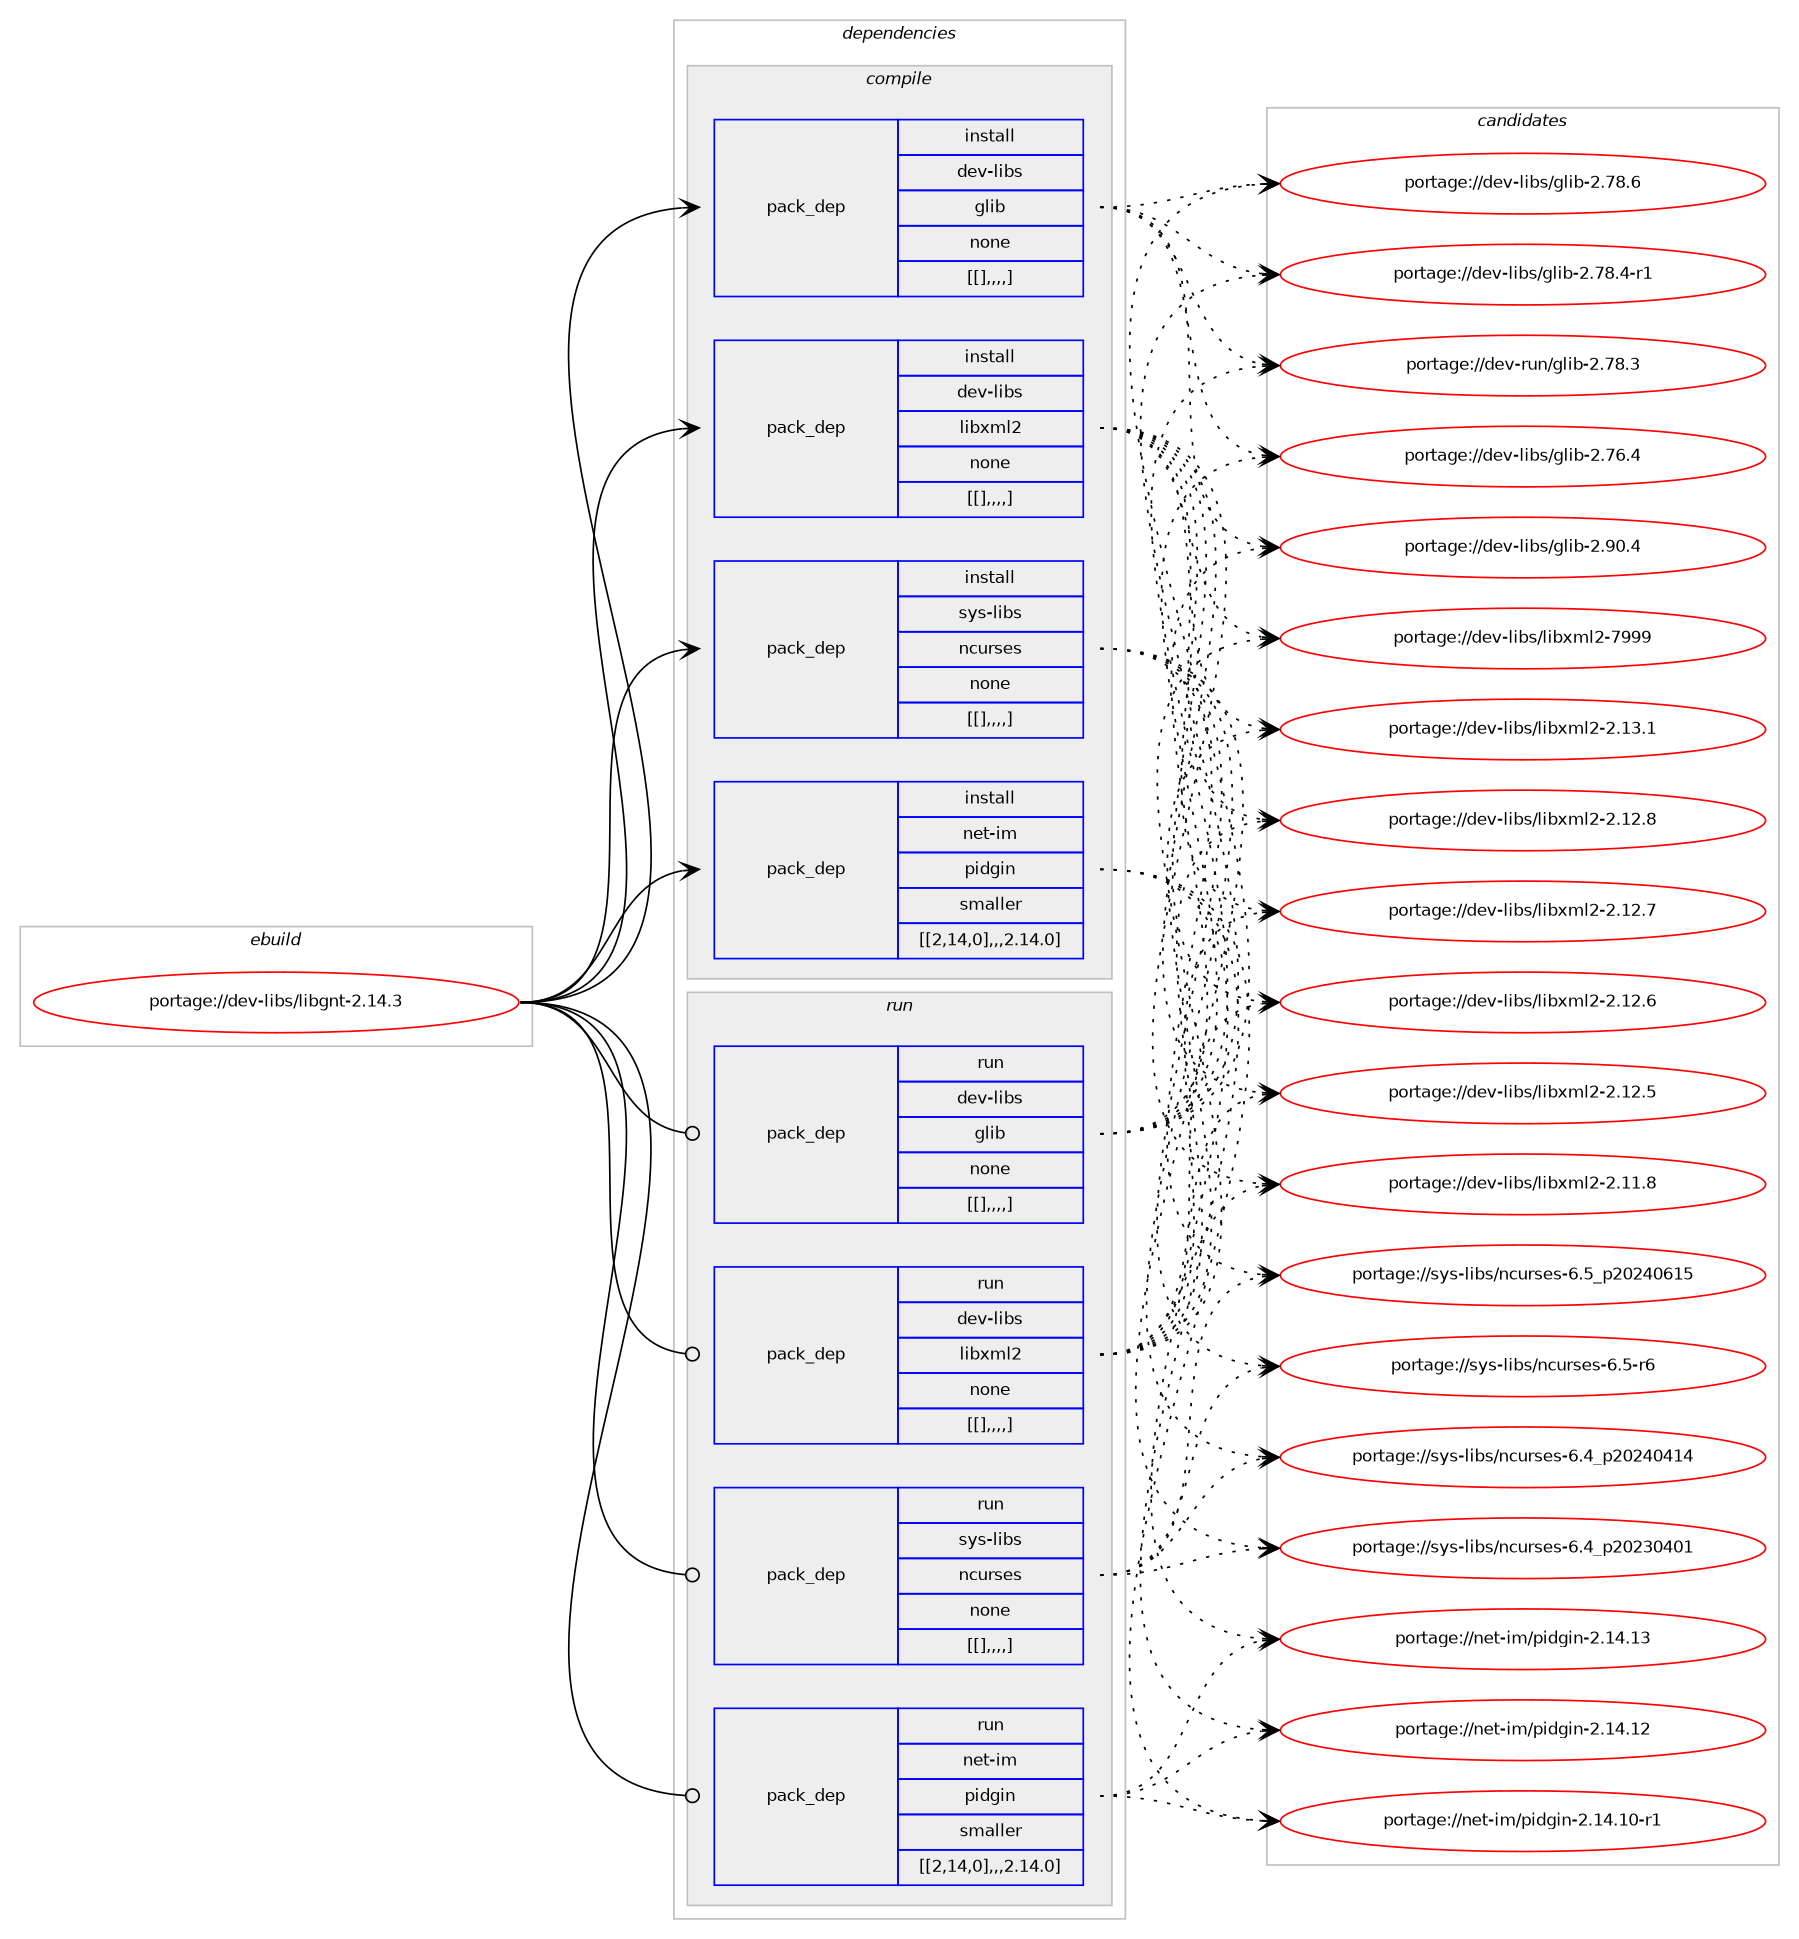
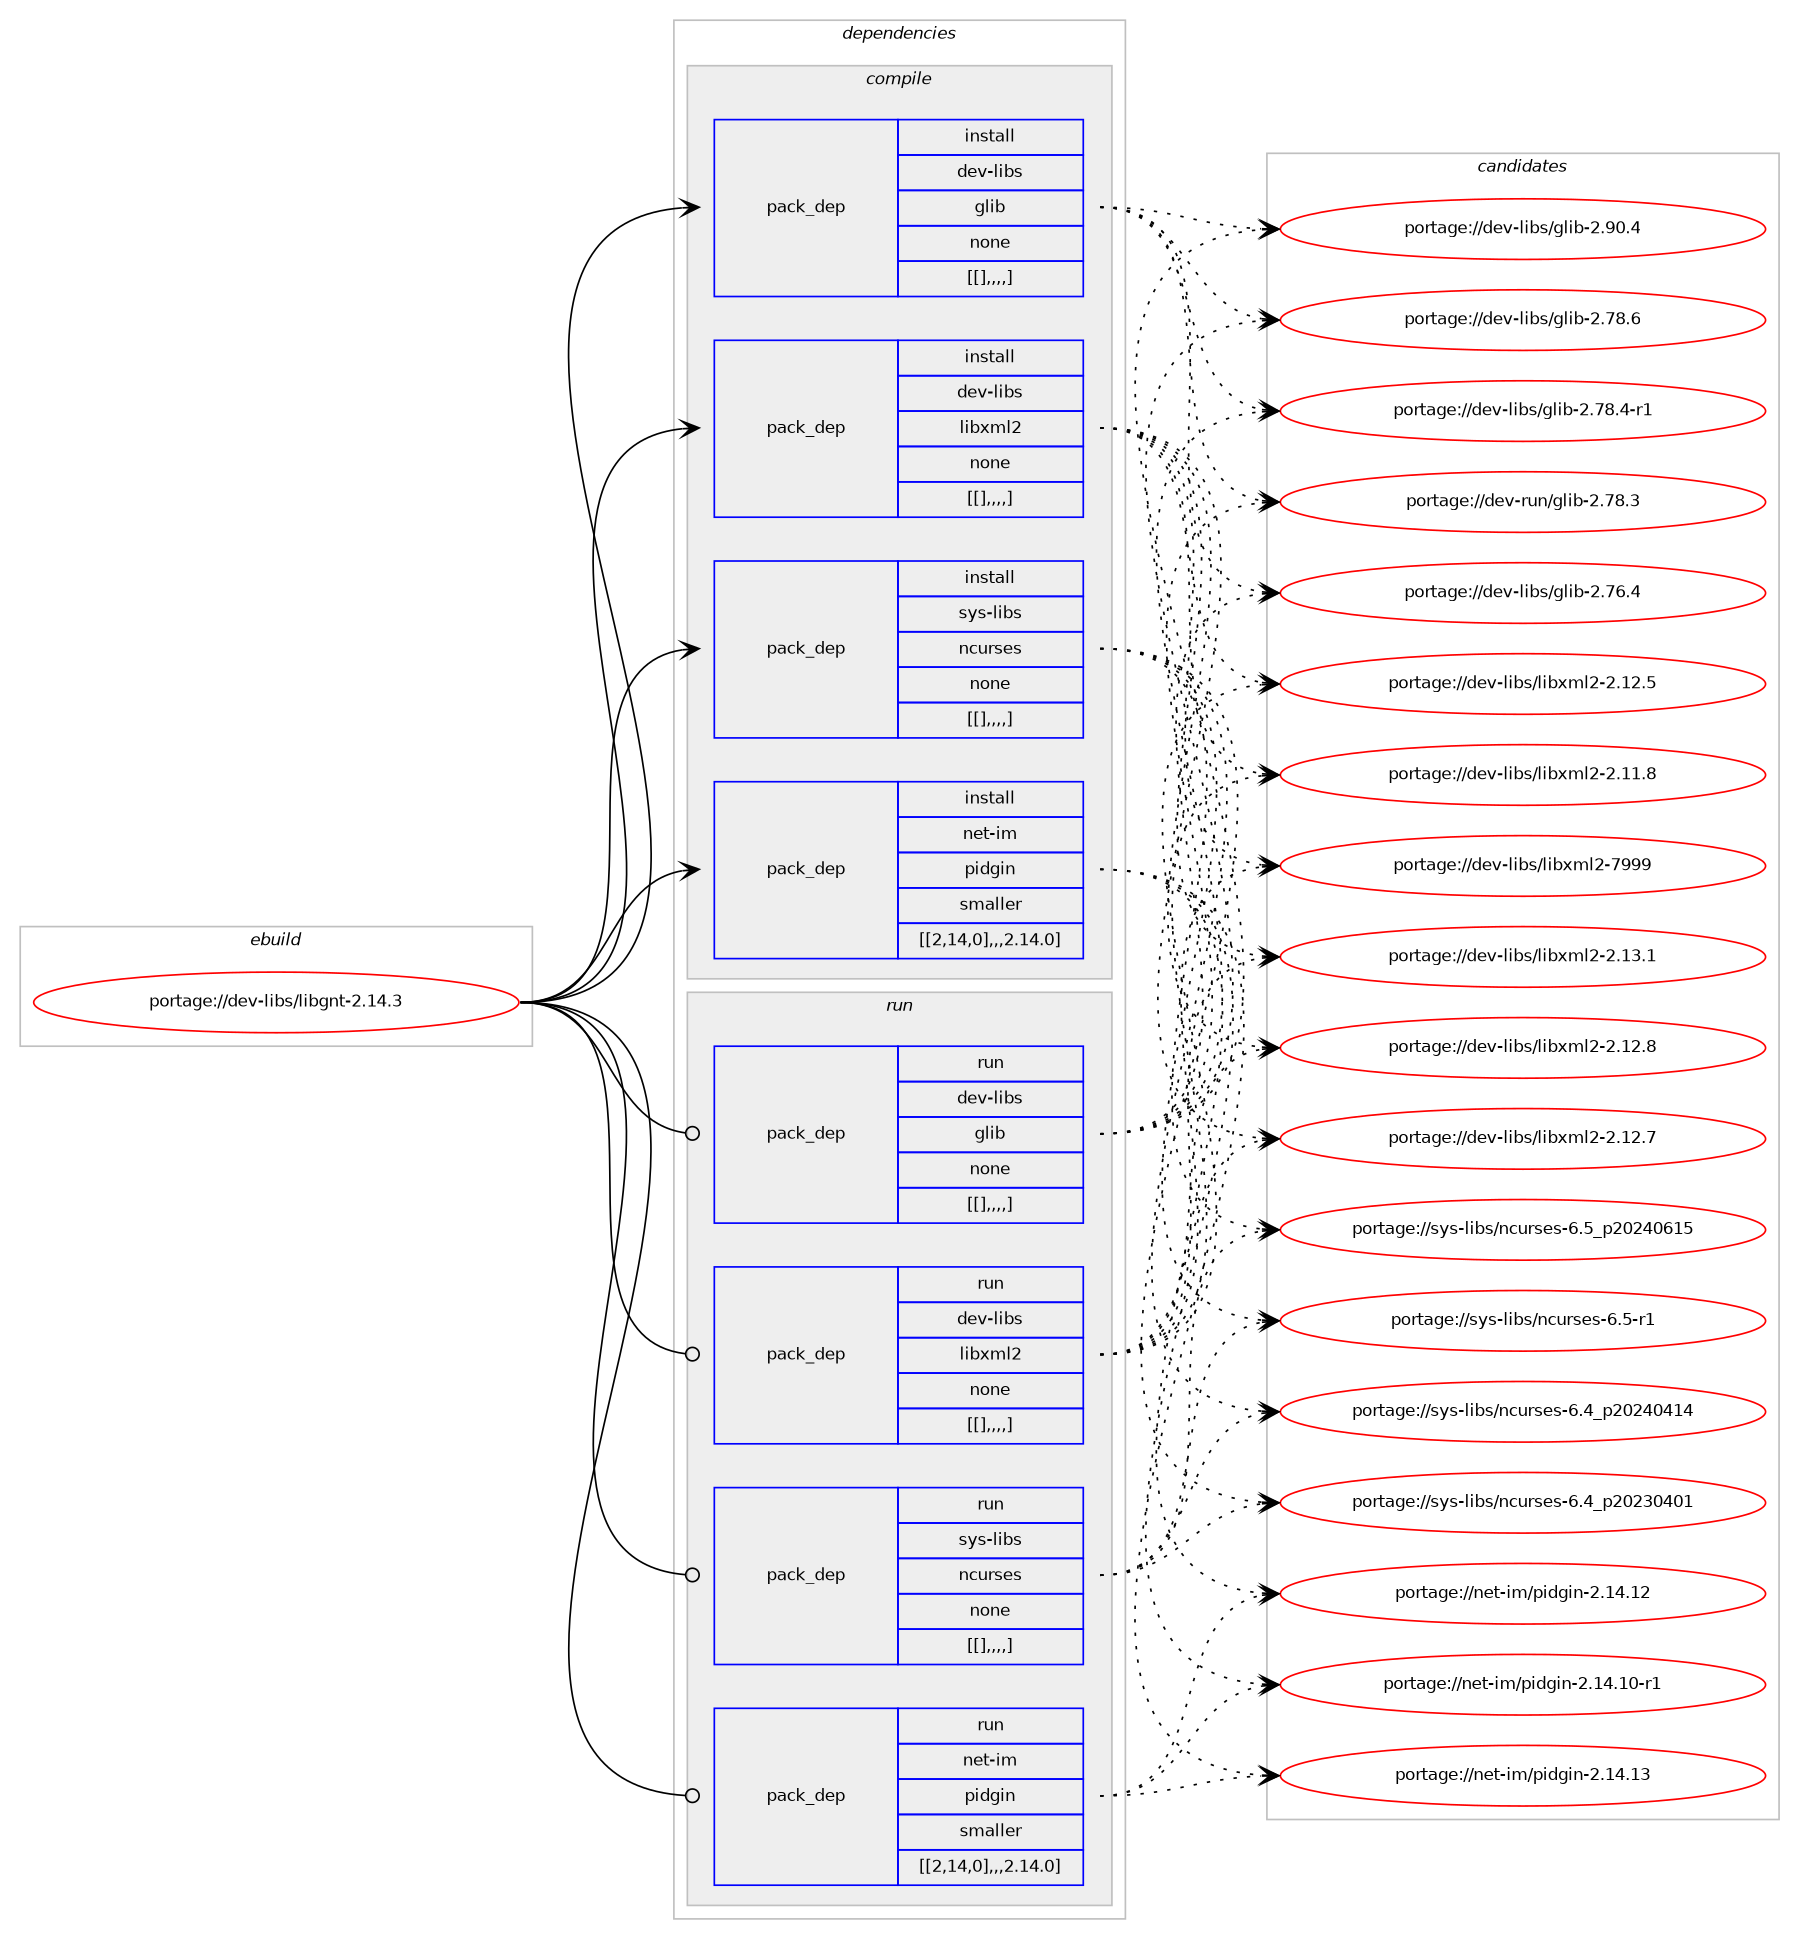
  digraph {
    compound=true
    concentrate=true
    fontname=Helvetica
    fontsize=10
    newrank=true
    rankdir=LR
    ranksep=1.5
    node [color=red fontname=Helvetica fontsize=10]
    edge [arrowhead=vee headport=w style=dotted tailport=e weight=100]
    n1 [label="portage://dev-libs/libgnt-2.14.3" width=4]
    n2 [color=blue label=<<TABLE BORDER="0" CELLBORDER="1" CELLSPACING="0" CELLPADDING="4" WIDTH="220"><TR><TD ROWSPAN="6" CELLPADDING="30">pack_dep</TD></TR><TR><TD WIDTH="110">install</TD></TR><TR><TD>dev-libs</TD></TR><TR><TD>glib</TD></TR><TR><TD>none</TD></TR><TR><TD>[[],,,,]</TD></TR></TABLE>> shape=none]
    n3 [color=blue label=<<TABLE BORDER="0" CELLBORDER="1" CELLSPACING="0" CELLPADDING="4" WIDTH="220"><TR><TD ROWSPAN="6" CELLPADDING="30">pack_dep</TD></TR><TR><TD WIDTH="110">install</TD></TR><TR><TD>dev-libs</TD></TR><TR><TD>libxml2</TD></TR><TR><TD>none</TD></TR><TR><TD>[[],,,,]</TD></TR></TABLE>> shape=none]
    n4 [color=blue label=<<TABLE BORDER="0" CELLBORDER="1" CELLSPACING="0" CELLPADDING="4" WIDTH="220"><TR><TD ROWSPAN="6" CELLPADDING="30">pack_dep</TD></TR><TR><TD WIDTH="110">install</TD></TR><TR><TD>sys-libs</TD></TR><TR><TD>ncurses</TD></TR><TR><TD>none</TD></TR><TR><TD>[[],,,,]</TD></TR></TABLE>> shape=none]
    n5 [color=blue label=<<TABLE BORDER="0" CELLBORDER="1" CELLSPACING="0" CELLPADDING="4" WIDTH="220"><TR><TD ROWSPAN="6" CELLPADDING="30">pack_dep</TD></TR><TR><TD WIDTH="110">install</TD></TR><TR><TD>net-im</TD></TR><TR><TD>pidgin</TD></TR><TR><TD>smaller</TD></TR><TR><TD>[[2,14,0],,,2.14.0]</TD></TR></TABLE>> shape=none]
    n6 [color=blue label=<<TABLE BORDER="0" CELLBORDER="1" CELLSPACING="0" CELLPADDING="4" WIDTH="220"><TR><TD ROWSPAN="6" CELLPADDING="30">pack_dep</TD></TR><TR><TD WIDTH="110">run</TD></TR><TR><TD>dev-libs</TD></TR><TR><TD>glib</TD></TR><TR><TD>none</TD></TR><TR><TD>[[],,,,]</TD></TR></TABLE>> shape=none]
    n7 [color=blue label=<<TABLE BORDER="0" CELLBORDER="1" CELLSPACING="0" CELLPADDING="4" WIDTH="220"><TR><TD ROWSPAN="6" CELLPADDING="30">pack_dep</TD></TR><TR><TD WIDTH="110">run</TD></TR><TR><TD>dev-libs</TD></TR><TR><TD>libxml2</TD></TR><TR><TD>none</TD></TR><TR><TD>[[],,,,]</TD></TR></TABLE>> shape=none]
    n8 [color=blue label=<<TABLE BORDER="0" CELLBORDER="1" CELLSPACING="0" CELLPADDING="4" WIDTH="220"><TR><TD ROWSPAN="6" CELLPADDING="30">pack_dep</TD></TR><TR><TD WIDTH="110">run</TD></TR><TR><TD>sys-libs</TD></TR><TR><TD>ncurses</TD></TR><TR><TD>none</TD></TR><TR><TD>[[],,,,]</TD></TR></TABLE>> shape=none]
    n9 [color=blue label=<<TABLE BORDER="0" CELLBORDER="1" CELLSPACING="0" CELLPADDING="4" WIDTH="220"><TR><TD ROWSPAN="6" CELLPADDING="30">pack_dep</TD></TR><TR><TD WIDTH="110">run</TD></TR><TR><TD>net-im</TD></TR><TR><TD>pidgin</TD></TR><TR><TD>smaller</TD></TR><TR><TD>[[2,14,0],,,2.14.0]</TD></TR></TABLE>> shape=none]
    n10 [label="portage://dev-libs/glib-2.90.4" width=4]
    n11 [label="portage://dev-libs/glib-2.78.6" width=4]
    n12 [label="portage://dev-libs/glib-2.78.4-r1" width=4]
    n13 [label="portage://dev-run/glib-2.78.3" width=4]
    n14 [label="portage://dev-libs/glib-2.76.4" width=4]
    n15 [label="portage://dev-libs/libxml2-7999" width=4]
    n16 [label="portage://dev-libs/libxml2-2.13.1" width=4]
    n17 [label="portage://dev-libs/libxml2-2.12.8" width=4]
    n18 [label="portage://dev-libs/libxml2-2.12.7" width=4]
-   n19 [label="portage://dev-libs/libxml2-2.12.6" width=4]
    n20 [label="portage://dev-libs/libxml2-2.12.5" width=4]
    n21 [label="portage://dev-libs/libxml2-2.11.8" width=4]
    n22 [label="portage://sys-libs/ncurses-6.5_p20240615" width=4]
-   n23 [label="portage://sys-libs/ncurses-6.5-r6" width=4]
+   n23 [label="portage://sys-libs/ncurses-6.5-r1" width=4]
    n24 [label="portage://sys-libs/ncurses-6.4_p20240414" width=4]
    n25 [label="portage://sys-libs/ncurses-6.4_p20230401" width=4]
    n26 [label="portage://net-im/pidgin-2.14.13" width=4]
    n27 [label="portage://net-im/pidgin-2.14.12" width=4]
    n28 [label="portage://net-im/pidgin-2.14.10-r1" width=4]
    subgraph cluster_1 {
      color=gray
      label=<<i>ebuild</i>>
      n1
    }
    subgraph cluster_2 {
      color=gray
      label=<<i>dependencies</i>>
      subgraph cluster_3 {
        color=gray
        fillcolor="#eeeeee"
        label=<<i>compile</i>>
        style=filled
        subgraph sub_4 {
          color=gray
          fillcolor="#eeeeee"
          label=<<i>compile</i>>
          style=filled
          n2
        }
        subgraph sub_5 {
          color=gray
          fillcolor="#eeeeee"
          label=<<i>compile</i>>
          style=filled
          n3
        }
        subgraph sub_6 {
          color=gray
          fillcolor="#eeeeee"
          label=<<i>compile</i>>
          style=filled
          n4
        }
        subgraph sub_7 {
          color=gray
          fillcolor="#eeeeee"
          label=<<i>compile</i>>
          style=filled
          n5
        }
      }
      subgraph cluster_8 {
        color=gray
        fillcolor="#eeeeee"
        label=<<i>compile and run</i>>
        style=filled
      }
      subgraph cluster_9 {
        color=gray
        fillcolor="#eeeeee"
        label=<<i>run</i>>
        style=filled
        subgraph sub_10 {
          color=gray
          fillcolor="#eeeeee"
          label=<<i>run</i>>
          style=filled
          n6
        }
        subgraph sub_11 {
          color=gray
          fillcolor="#eeeeee"
          label=<<i>run</i>>
          style=filled
          n7
        }
        subgraph sub_12 {
          color=gray
          fillcolor="#eeeeee"
          label=<<i>run</i>>
          style=filled
          n8
        }
        subgraph sub_13 {
          color=gray
          fillcolor="#eeeeee"
          label=<<i>run</i>>
          style=filled
          n9
        }
      }
    }
    subgraph cluster_14 {
      color=gray
      label=<<i>candidates</i>>
      rank=same
      subgraph sub_15 {
        color=black
        label=<<i>candidates</i>>
        nodesep=1
        rank=same
        n10
        n11
        n12
        n13
        n14
      }
      subgraph sub_16 {
        color=black
        label=<<i>candidates</i>>
        nodesep=1
        rank=same
        n15
        n16
        n17
        n18
-       n19
        n20
        n21
      }
      subgraph sub_17 {
        color=black
        label=<<i>candidates</i>>
        nodesep=1
        rank=same
        n22
        n23
        n24
        n25
      }
      subgraph sub_18 {
        color=black
        label=<<i>candidates</i>>
        nodesep=1
        rank=same
        n26
        n27
        n28
      }
      subgraph sub_19 {
        color=black
        label=<<i>candidates</i>>
        nodesep=1
        rank=same
        n10
        n11
        n12
        n13
        n14
      }
      subgraph sub_20 {
        color=black
        label=<<i>candidates</i>>
        nodesep=1
        rank=same
        n15
        n16
        n17
        n18
-       n19
        n20
        n21
      }
      subgraph sub_21 {
        color=black
        label=<<i>candidates</i>>
        nodesep=1
        rank=same
        n22
        n23
        n24
        n25
      }
      subgraph sub_22 {
        color=black
        label=<<i>candidates</i>>
        nodesep=1
        rank=same
        n26
        n27
        n28
      }
    }
    n1 -> n2 [style=solid weight=20]
    n1 -> n3 [style=solid weight=20]
    n1 -> n4 [style=solid weight=20]
    n1 -> n5 [style=solid weight=20]
    n1 -> n6 [arrowhead=odot style=solid weight=20]
    n1 -> n7 [arrowhead=odot style=solid weight=20]
    n1 -> n8 [arrowhead=odot style=solid weight=20]
    n1 -> n9 [arrowhead=odot style=solid weight=20]
    n2 -> n10
    n2 -> n11
    n2 -> n12
    n2 -> n13
    n2 -> n14
    n3 -> n15
    n3 -> n16
    n3 -> n17
    n3 -> n18
-   n3 -> n19
    n3 -> n20
    n3 -> n21
    n4 -> n22
    n4 -> n23
    n4 -> n24
    n4 -> n25
    n5 -> n26
    n5 -> n27
    n5 -> n28
    n6 -> n10
    n6 -> n11
    n6 -> n12
    n6 -> n13
    n6 -> n14
    n7 -> n15
    n7 -> n16
    n7 -> n17
    n7 -> n18
-   n7 -> n19
    n7 -> n20
    n7 -> n21
    n8 -> n22
    n8 -> n23
    n8 -> n24
    n8 -> n25
    n9 -> n26
    n9 -> n27
    n9 -> n28
  }
